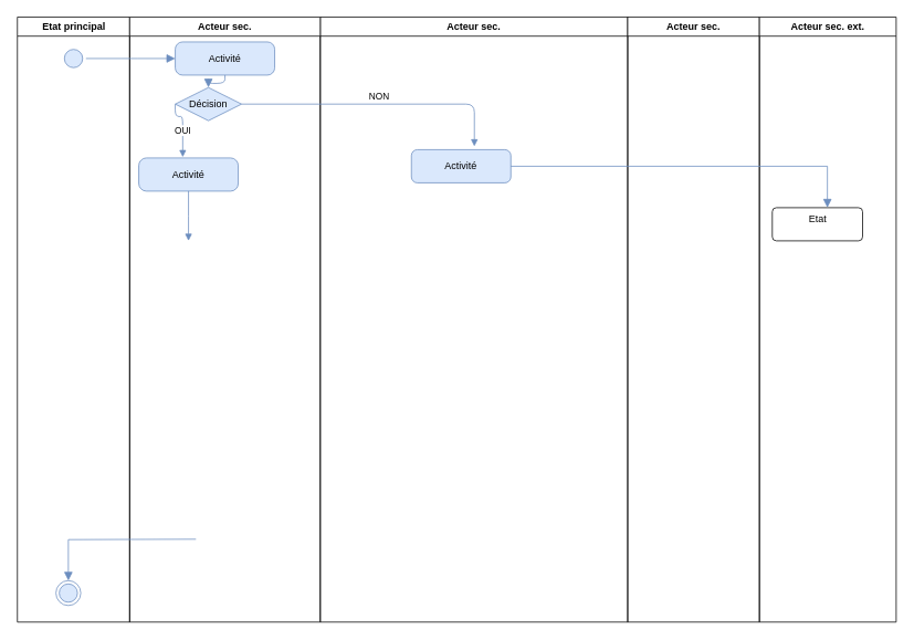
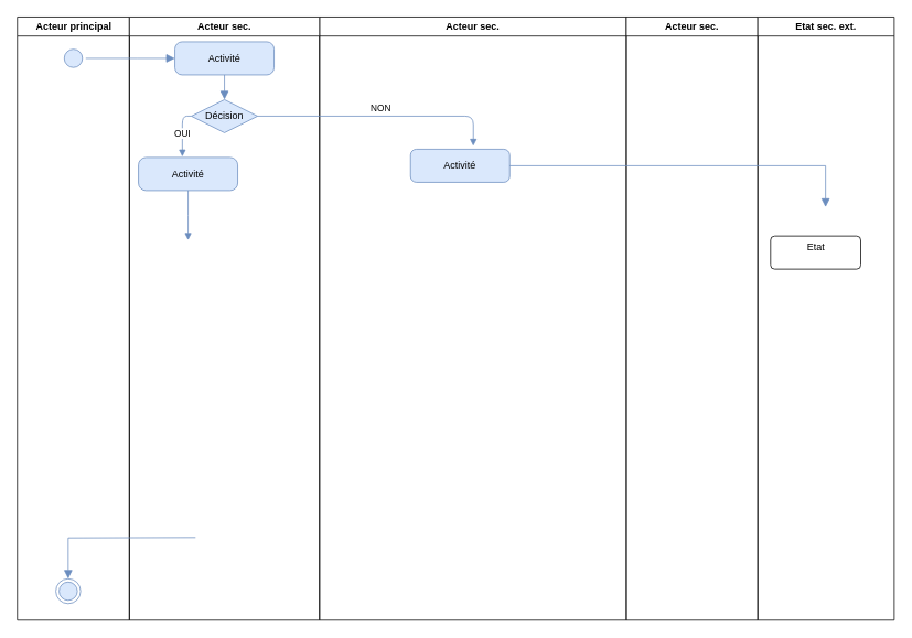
  <mxCell id="0" />
  <mxCell id="1" parent="0" />
- <mxCell id="2" value="Etat principal" style="swimlane;whiteSpace=wrap;sketch=0;container=0;" parent="1" vertex="1"><mxGeometry x="20.5" y="20" width="135.5" height="730" as="geometry" /></mxCell>
+ <mxCell id="2" value="Acteur principal" style="swimlane;whiteSpace=wrap;sketch=0;container=0;" parent="1" vertex="1"><mxGeometry x="20.5" y="20" width="135.5" height="730" as="geometry" /></mxCell>
  <mxCell id="3" value="" style="ellipse;shape=startState;fillColor=#dae8fc;strokeColor=#6c8ebf;" parent="2" vertex="1"><mxGeometry x="52.75" y="35" width="30" height="30" as="geometry" /></mxCell>
  <mxCell id="4" value="" style="ellipse;html=1;shape=endState;fillColor=#dae8fc;strokeColor=#6c8ebf;rounded=1;" parent="2" vertex="1"><mxGeometry x="46.5" y="680" width="30" height="30" as="geometry" /></mxCell>
  <mxCell id="5" value="Acteur sec." style="swimlane;whiteSpace=wrap;expand=1;container=0;" parent="1" vertex="1"><mxGeometry x="386" y="20" width="371" height="730" as="geometry" /></mxCell>
  <mxCell id="6" value="Activité" style="rounded=1;whiteSpace=wrap;html=1;arcSize=18;fillColor=#dae8fc;strokeColor=#6c8ebf;hachureGap=4;pointerEvents=0;" parent="5" vertex="1"><mxGeometry x="110" y="160" width="120" height="40" as="geometry" /></mxCell>
  <mxCell id="7" value="Acteur sec." style="swimlane;whiteSpace=wrap;container=0;" parent="1" vertex="1"><mxGeometry x="757" y="20" width="159" height="730" as="geometry" /></mxCell>
  <mxCell id="8" value="Acteur sec." style="swimlane;whiteSpace=wrap;container=0;" parent="1" vertex="1"><mxGeometry x="156" y="20" width="230" height="730" as="geometry" /></mxCell>
  <mxCell id="9" value="Activité" style="rounded=1;whiteSpace=wrap;html=1;arcSize=22;fillColor=#dae8fc;strokeColor=#6c8ebf;hachureGap=4;pointerEvents=0;" parent="8" vertex="1"><mxGeometry x="55" y="30" width="120" height="40" as="geometry" /></mxCell>
  <mxCell id="10" value="" style="edgeStyle=orthogonalEdgeStyle;html=1;verticalAlign=bottom;endArrow=block;endSize=8;strokeColor=#6c8ebf;sourcePerimeterSpacing=8;targetPerimeterSpacing=8;entryX=0.5;entryY=0;entryDx=0;entryDy=0;exitX=0.5;exitY=1;exitDx=0;exitDy=0;fillColor=#dae8fc;endFill=1;" parent="8" source="9" target="12" edge="1"><mxGeometry relative="1" as="geometry"><mxPoint x="101" y="192" as="targetPoint" /></mxGeometry></mxCell>
  <mxCell id="11" value="OUI" style="edgeStyle=orthogonalEdgeStyle;orthogonalLoop=1;jettySize=auto;html=1;entryX=0.442;entryY=-0.025;entryDx=0;entryDy=0;entryPerimeter=0;endArrow=block;sourcePerimeterSpacing=8;targetPerimeterSpacing=8;strokeColor=#6c8ebf;verticalAlign=bottom;exitX=0;exitY=0.5;exitDx=0;exitDy=0;fillColor=#dae8fc;endFill=1;" parent="8" source="12" target="13" edge="1"><mxGeometry x="0.367" relative="1" as="geometry"><Array as="points"><mxPoint x="64" y="120" /></Array><mxPoint as="offset" /></mxGeometry></mxCell>
- <mxCell id="12" value="Décision" style="rhombus;whiteSpace=wrap;html=1;fillColor=#dae8fc;strokeColor=#6c8ebf;hachureGap=4;pointerEvents=0;" parent="8" vertex="1"><mxGeometry x="55" y="85" width="80" height="40" as="geometry" /></mxCell>
+ <mxCell id="12" value="Décision" style="rhombus;whiteSpace=wrap;html=1;fillColor=#dae8fc;strokeColor=#6c8ebf;hachureGap=4;pointerEvents=0;" parent="8" vertex="1"><mxGeometry x="75" y="100" width="80" height="40" as="geometry" /></mxCell>
  <mxCell id="13" value="Activité" style="rounded=1;whiteSpace=wrap;html=1;arcSize=23;hachureGap=4;pointerEvents=0;fillColor=#dae8fc;strokeColor=#6c8ebf;" parent="8" vertex="1"><mxGeometry x="11" y="170" width="120" height="40" as="geometry" /></mxCell>
  <mxCell id="14" value="" style="edgeStyle=elbowEdgeStyle;elbow=horizontal;verticalAlign=bottom;endArrow=block;endSize=8;strokeColor=#6c8ebf;endFill=1;exitX=1;exitY=0.5;exitDx=0;exitDy=0;entryX=0;entryY=0.5;entryDx=0;entryDy=0;fillColor=#dae8fc;" parent="1" source="3" target="9" edge="1"><mxGeometry x="163.5" y="168" as="geometry"><mxPoint x="186" y="218" as="targetPoint" /><Array as="points"><mxPoint x="156" y="90" /></Array></mxGeometry></mxCell>
- <mxCell id="15" value="Acteur sec. ext." style="swimlane;whiteSpace=wrap;container=0;" parent="1" vertex="1"><mxGeometry x="916" y="20" width="165" height="730" as="geometry" /></mxCell>
- <mxCell id="16" value="Etat" style="html=1;align=center;verticalAlign=top;rounded=1;absoluteArcSize=1;arcSize=10;dashed=0;hachureGap=4;pointerEvents=0;" parent="15" vertex="1"><mxGeometry x="15.5" y="230" width="109" height="40" as="geometry" /></mxCell>
+ <mxCell id="15" value="Etat sec. ext." style="swimlane;whiteSpace=wrap;container=0;" parent="1" vertex="1"><mxGeometry x="916" y="20" width="165" height="730" as="geometry" /></mxCell>
+ <mxCell id="16" value="Etat" style="html=1;align=center;verticalAlign=top;rounded=1;absoluteArcSize=1;arcSize=10;dashed=0;hachureGap=4;pointerEvents=0;" parent="15" vertex="1"><mxGeometry x="15.5" y="265" width="109" height="40" as="geometry" /></mxCell>
  <mxCell id="17" value="" style="edgeStyle=orthogonalEdgeStyle;html=1;verticalAlign=bottom;endArrow=block;endSize=8;strokeColor=#6c8ebf;rounded=0;exitX=1;exitY=0.5;exitDx=0;exitDy=0;fillColor=#dae8fc;endFill=1;" parent="15" source="6" edge="1"><mxGeometry relative="1" as="geometry"><mxPoint x="82" y="230" as="targetPoint" /><mxPoint x="-310" y="180" as="sourcePoint" /><Array as="points"><mxPoint x="82" y="180" /></Array></mxGeometry></mxCell>
  <mxCell id="18" value="" style="edgeStyle=orthogonalEdgeStyle;rounded=0;orthogonalLoop=1;jettySize=auto;html=1;endArrow=block;endSize=8;strokeColor=#6c8ebf;verticalAlign=bottom;entryX=0.5;entryY=0;entryDx=0;entryDy=0;fillColor=#dae8fc;endFill=1;" parent="1" target="4" edge="1"><mxGeometry relative="1" as="geometry"><mxPoint x="236" y="650" as="sourcePoint" /></mxGeometry></mxCell>
  <mxCell id="19" value="NON" style="edgeStyle=orthogonalEdgeStyle;orthogonalLoop=1;jettySize=auto;html=1;entryX=0.633;entryY=-0.1;entryDx=0;entryDy=0;entryPerimeter=0;endArrow=block;sourcePerimeterSpacing=8;targetPerimeterSpacing=8;strokeColor=#6c8ebf;verticalAlign=bottom;exitX=1;exitY=0.5;exitDx=0;exitDy=0;fillColor=#dae8fc;endFill=1;" parent="1" source="12" target="6" edge="1"><mxGeometry relative="1" as="geometry" /></mxCell>
  <mxCell id="20" style="edgeStyle=orthogonalEdgeStyle;rounded=0;orthogonalLoop=1;jettySize=auto;html=1;fillColor=#dae8fc;strokeColor=#6c8ebf;endArrow=block;endFill=1;" parent="1" source="13" edge="1"><mxGeometry relative="1" as="geometry"><mxPoint x="227" y="290" as="targetPoint" /></mxGeometry></mxCell>
